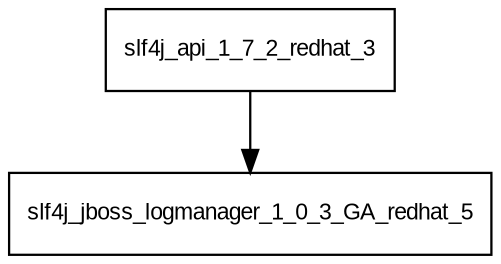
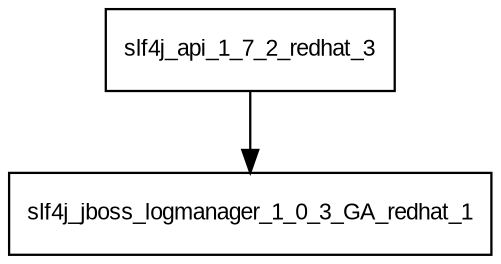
  digraph {
    fontname="Liberation Sans"
    node [fontsize=10.0 shape=box fontname="Liberation Sans"]
    slf4j_api_1_7_2_redhat_3
-   slf4j_jboss_logmanager_1_0_3_GA_redhat_1 [label=slf4j_jboss_logmanager_1_0_3_GA_redhat_5]
+   slf4j_jboss_logmanager_1_0_3_GA_redhat_1
    slf4j_api_1_7_2_redhat_3 -> slf4j_jboss_logmanager_1_0_3_GA_redhat_1 [fontname="Liberation Sans"]
  }
